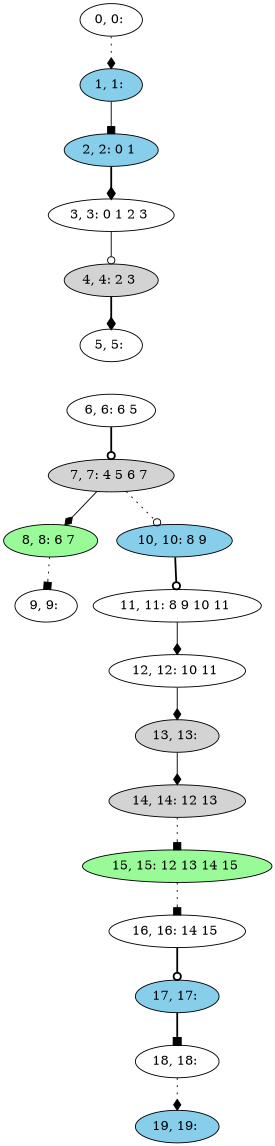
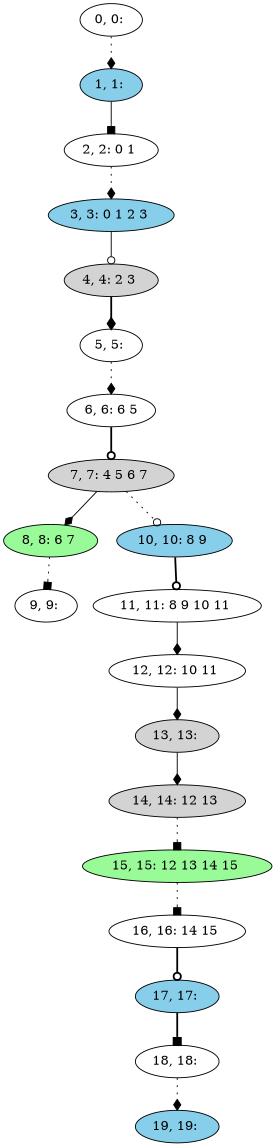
  digraph {
    node [fillcolor=white style=filled]
    edge [arrowhead=diamond style=dotted]
    n1 [label="0, 0: "]
    n2 [fillcolor=skyblue label="1, 1: "]
-   n3 [fillcolor=skyblue label="2, 2: 0 1 "]
-   n4 [label="3, 3: 0 1 2 3 "]
+   n3 [label="2, 2: 0 1 "]
+   n4 [fillcolor=skyblue label="3, 3: 0 1 2 3 "]
    n5 [fillcolor=lightgrey label="4, 4: 2 3 "]
    n6 [label="5, 5: "]
    n7 [label="6, 6: 6 5"]
    n8 [fillcolor=lightgrey label="7, 7: 4 5 6 7 "]
    n9 [fillcolor=palegreen label="8, 8: 6 7 "]
    n10 [fillcolor=skyblue label="10, 10: 8 9 "]
    n11 [label="9, 9: "]
    n12 [label="11, 11: 8 9 10 11 "]
    n13 [label="12, 12: 10 11 "]
    n14 [fillcolor=lightgrey label="13, 13: "]
    n15 [fillcolor=lightgrey label="14, 14: 12 13 "]
    n16 [fillcolor=palegreen label="15, 15: 12 13 14 15 "]
    n17 [label="16, 16: 14 15 "]
    n18 [fillcolor=skyblue label="17, 17: "]
    n19 [label="18, 18: "]
    n20 [fillcolor=skyblue label="19, 19: "]
    n1 -> n2
    n2 -> n3 [arrowhead=box style=solid]
-   n3 -> n4 [style=bold]
+   n3 -> n4
    n4 -> n5 [arrowhead=odot style=solid]
    n5 -> n6 [style=bold]
+   n6 -> n7
    n7 -> n8 [arrowhead=odot style=bold]
    n8 -> n9 [style=solid]
    n8 -> n10 [arrowhead=odot]
    n9 -> n11 [arrowhead=box]
    n10 -> n12 [arrowhead=odot style=bold]
    n12 -> n13 [style=solid]
    n13 -> n14 [style=solid]
    n14 -> n15 [style=solid]
    n15 -> n16 [arrowhead=box]
    n16 -> n17 [arrowhead=box]
    n17 -> n18 [arrowhead=odot style=bold]
    n18 -> n19 [arrowhead=box style=bold]
    n19 -> n20
  }
